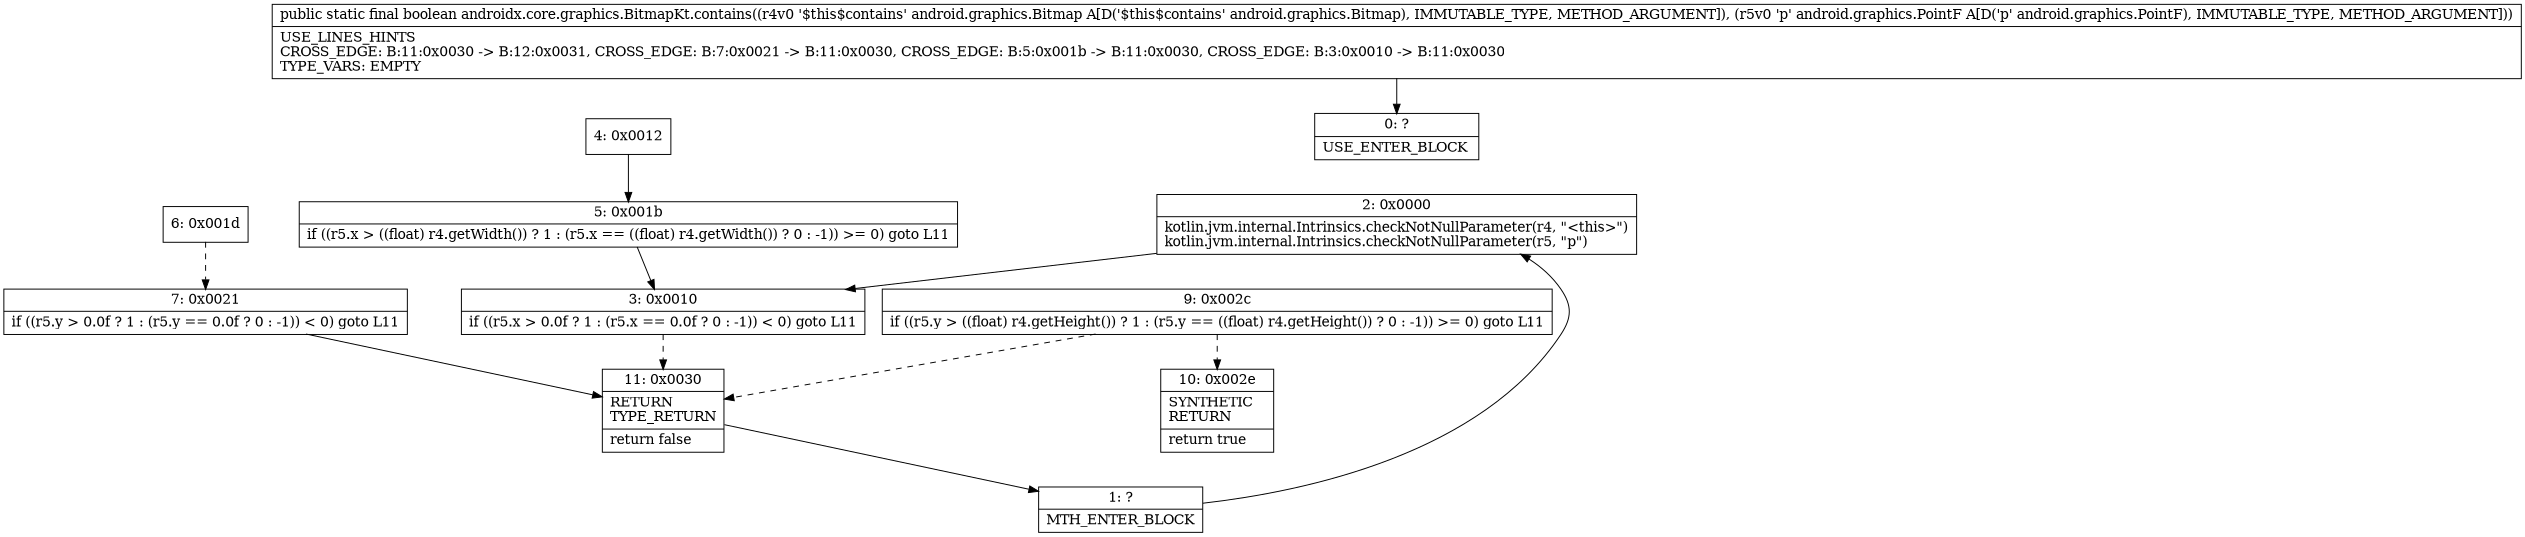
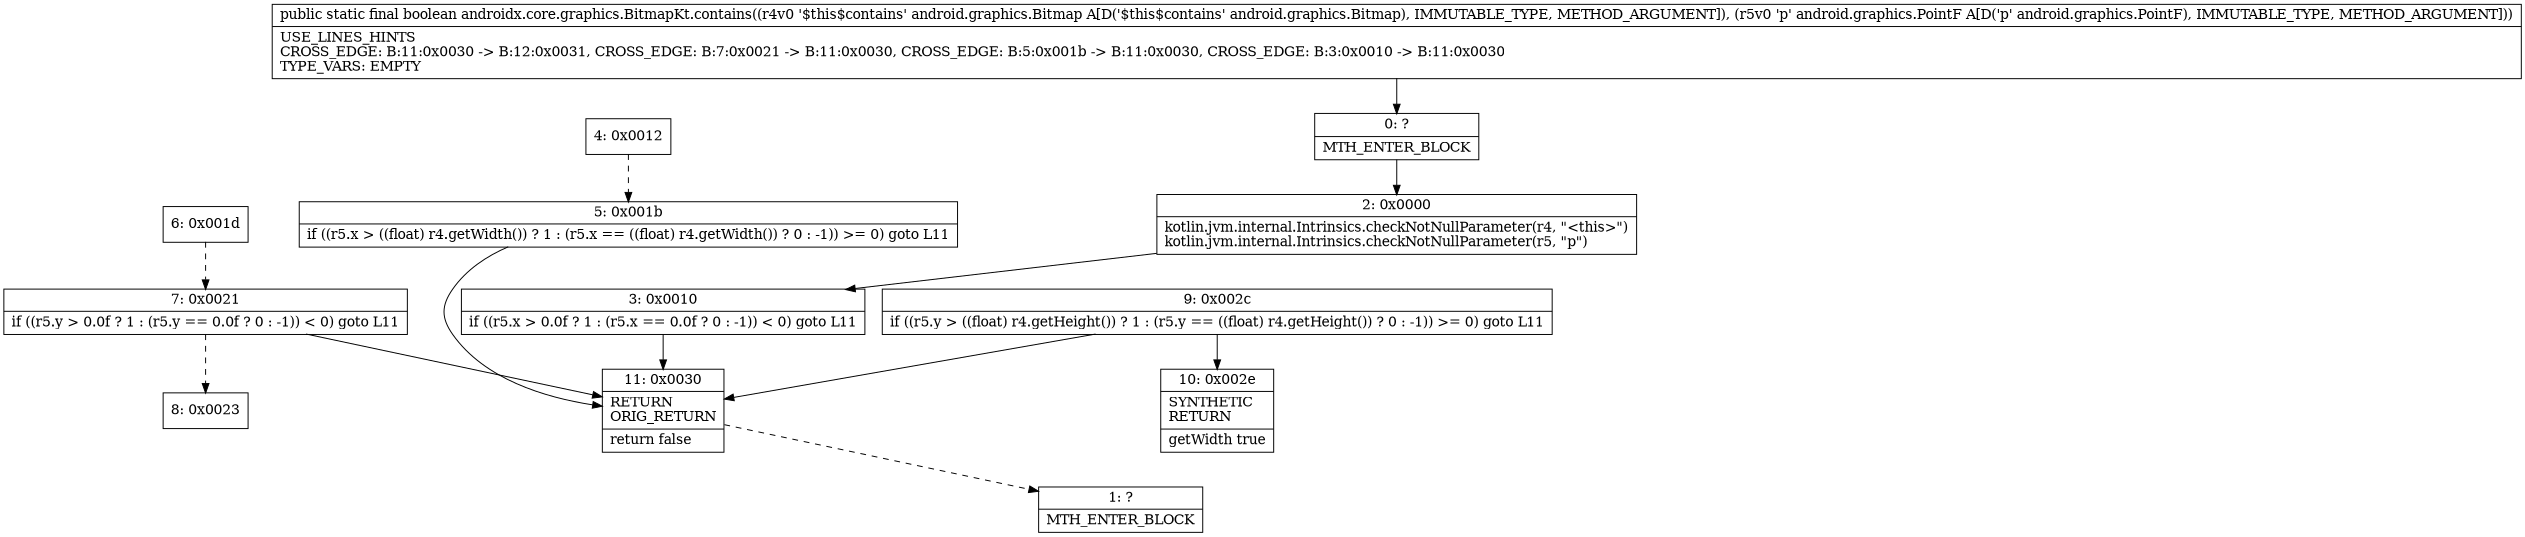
  digraph {
    node [shape=record]
-   n1 [label="{0\:\ ?|USE_ENTER_BLOCK\l}"]
+   n1 [label="{0\:\ ?|MTH_ENTER_BLOCK\l}"]
    n2 [label="{2\:\ 0x0000|kotlin.jvm.internal.Intrinsics.checkNotNullParameter(r4, \"\<this\>\")\lkotlin.jvm.internal.Intrinsics.checkNotNullParameter(r5, \"p\")\l}"]
    n3 [label="{3\:\ 0x0010|if ((r5.x \> 0.0f ? 1 : (r5.x == 0.0f ? 0 : \-1)) \< 0) goto L11\l}"]
-   n4 [label="{11\:\ 0x0030|RETURN\lTYPE_RETURN\l|return false\l}"]
+   n4 [label="{11\:\ 0x0030|RETURN\lORIG_RETURN\l|return false\l}"]
    n5 [label="{4\:\ 0x0012}"]
    n6 [label="{5\:\ 0x001b|if ((r5.x \> ((float) r4.getWidth()) ? 1 : (r5.x == ((float) r4.getWidth()) ? 0 : \-1)) \>= 0) goto L11\l}"]
    n7 [label="{1\:\ ?|MTH_ENTER_BLOCK\l}"]
    n8 [label="{6\:\ 0x001d}"]
    n9 [label="{7\:\ 0x0021|if ((r5.y \> 0.0f ? 1 : (r5.y == 0.0f ? 0 : \-1)) \< 0) goto L11\l}"]
+   n10 [label="{8\:\ 0x0023}"]
    n11 [label="{9\:\ 0x002c|if ((r5.y \> ((float) r4.getHeight()) ? 1 : (r5.y == ((float) r4.getHeight()) ? 0 : \-1)) \>= 0) goto L11\l}"]
-   n12 [label="{10\:\ 0x002e|SYNTHETIC\lRETURN\l|return true\l}"]
+   n12 [label="{10\:\ 0x002e|SYNTHETIC\lRETURN\l|getWidth true\l}"]
    n13 [label="{public static final boolean androidx.core.graphics.BitmapKt.contains((r4v0 '$this$contains' android.graphics.Bitmap A[D('$this$contains' android.graphics.Bitmap), IMMUTABLE_TYPE, METHOD_ARGUMENT]), (r5v0 'p' android.graphics.PointF A[D('p' android.graphics.PointF), IMMUTABLE_TYPE, METHOD_ARGUMENT]))  | USE_LINES_HINTS\lCROSS_EDGE: B:11:0x0030 \-\> B:12:0x0031, CROSS_EDGE: B:7:0x0021 \-\> B:11:0x0030, CROSS_EDGE: B:5:0x001b \-\> B:11:0x0030, CROSS_EDGE: B:3:0x0010 \-\> B:11:0x0030\lTYPE_VARS: EMPTY\l}"]
-   n7 -> n2
+   n1 -> n2
    n2 -> n3
-   n3 -> n4 [style=dashed]
-   n4 -> n7
-   n5 -> n6
-   n6 -> n3
+   n3 -> n4
+   n4 -> n7 [style=dashed]
+   n5 -> n6 [style=dashed]
+   n6 -> n4
    n8 -> n9 [style=dashed]
    n9 -> n4
-   n11 -> n4 [style=dashed]
-   n11 -> n12 [style=dashed]
+   n9 -> n10 [style=dashed]
+   n11 -> n4
+   n11 -> n12 [style=solid]
    n13 -> n1
  }
